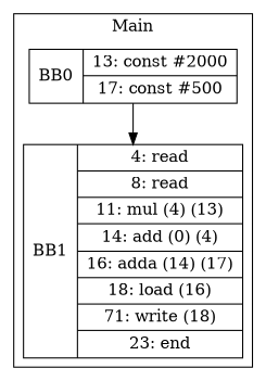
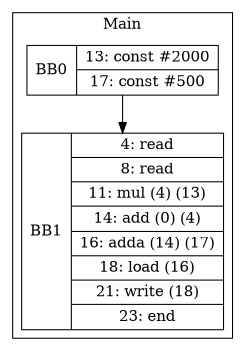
  digraph {
    node [shape=record]
    n1 [label="<b>BB0|{13: const #2000|17: const #500}"]
-   n2 [label="<b>BB1|{4: read|8: read|11: mul (4) (13)|14: add (0) (4)|16: adda (14) (17)|18: load (16)|71: write (18)|23: end}"]
+   n2 [label="<b>BB1|{4: read|8: read|11: mul (4) (13)|14: add (0) (4)|16: adda (14) (17)|18: load (16)|21: write (18)|23: end}"]
    subgraph cluster_1 {
      label=Main
      n1
      n2
    }
    n1 -> n2 [headport=n tailport=s]
  }
